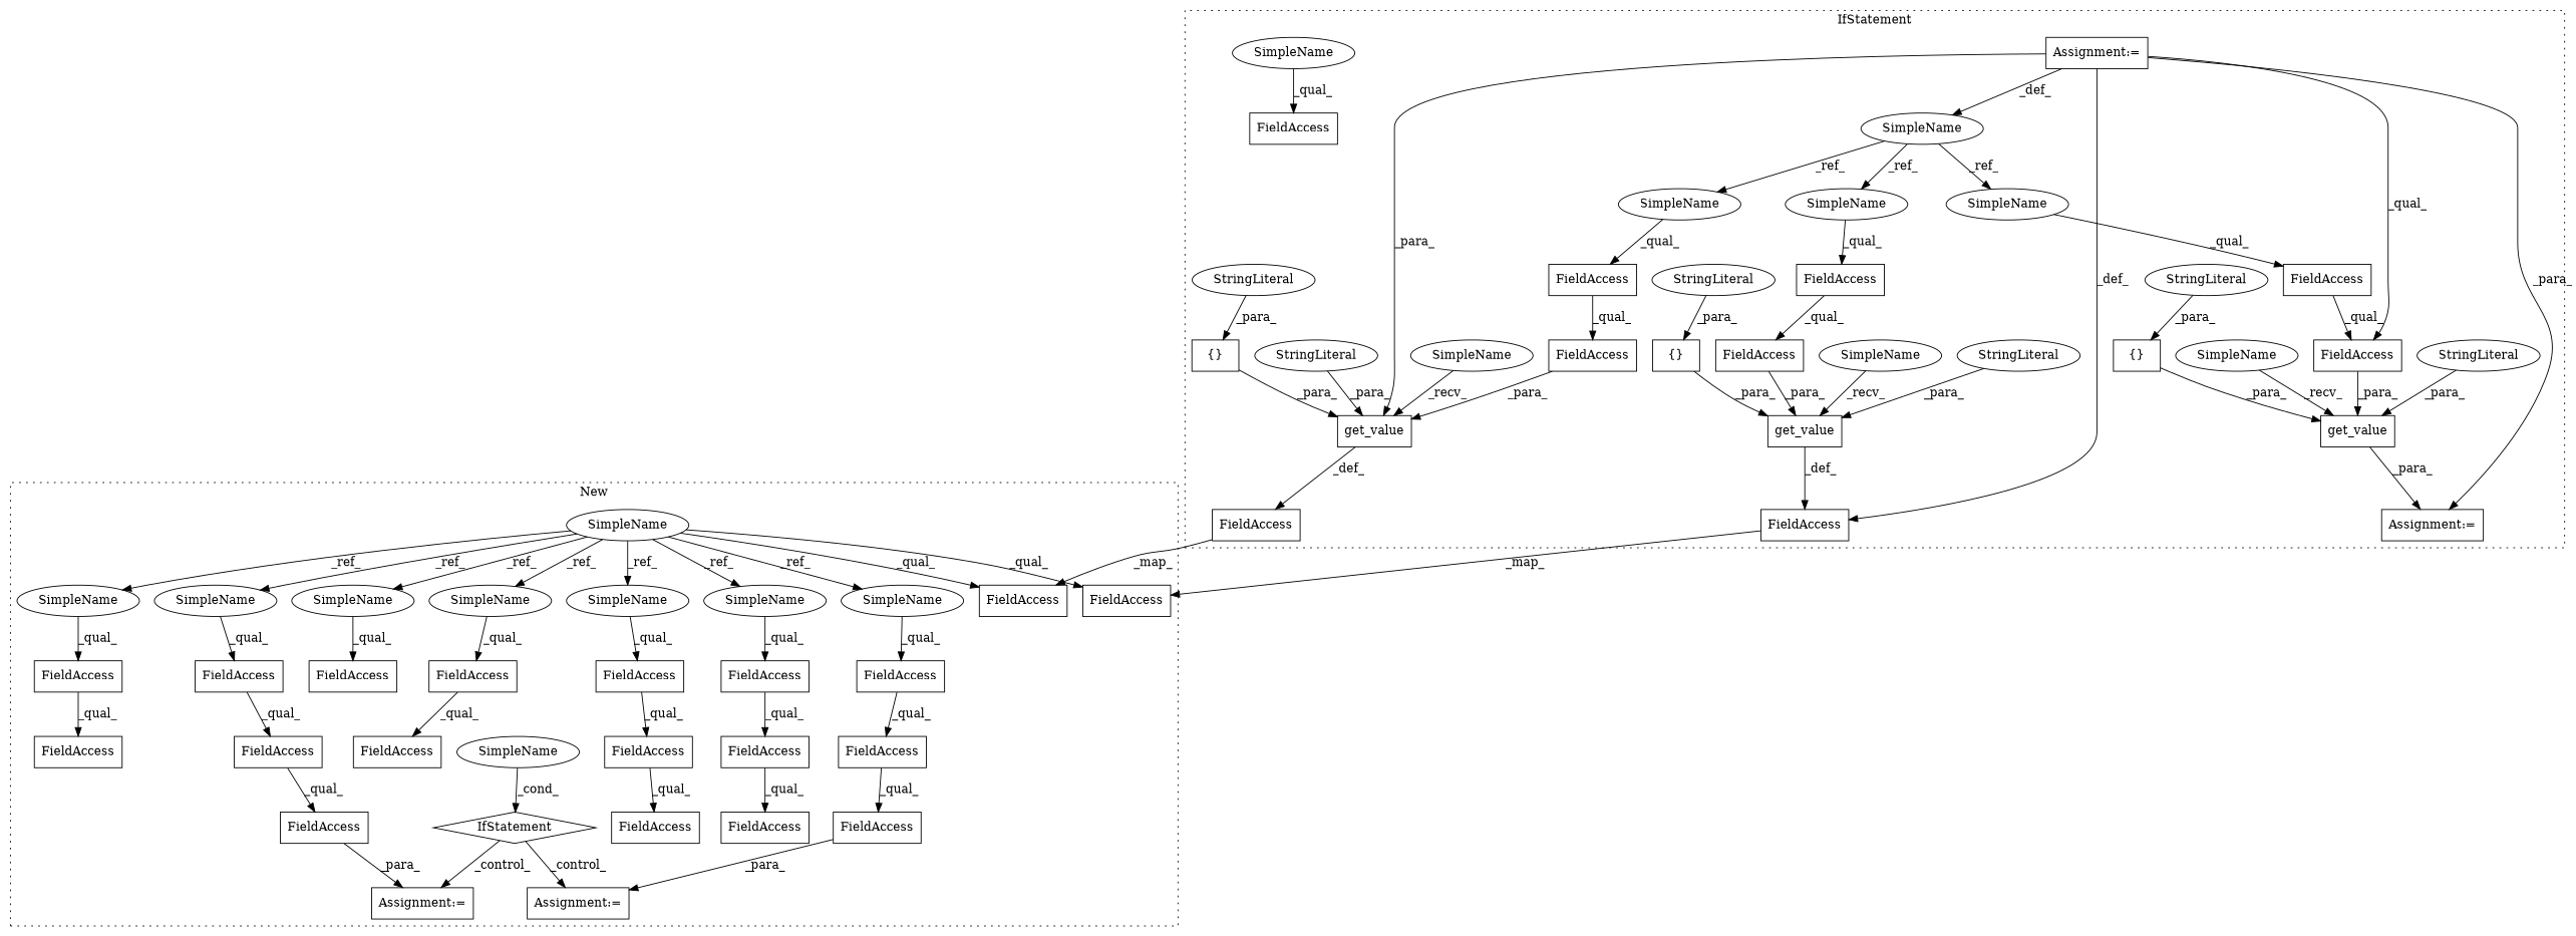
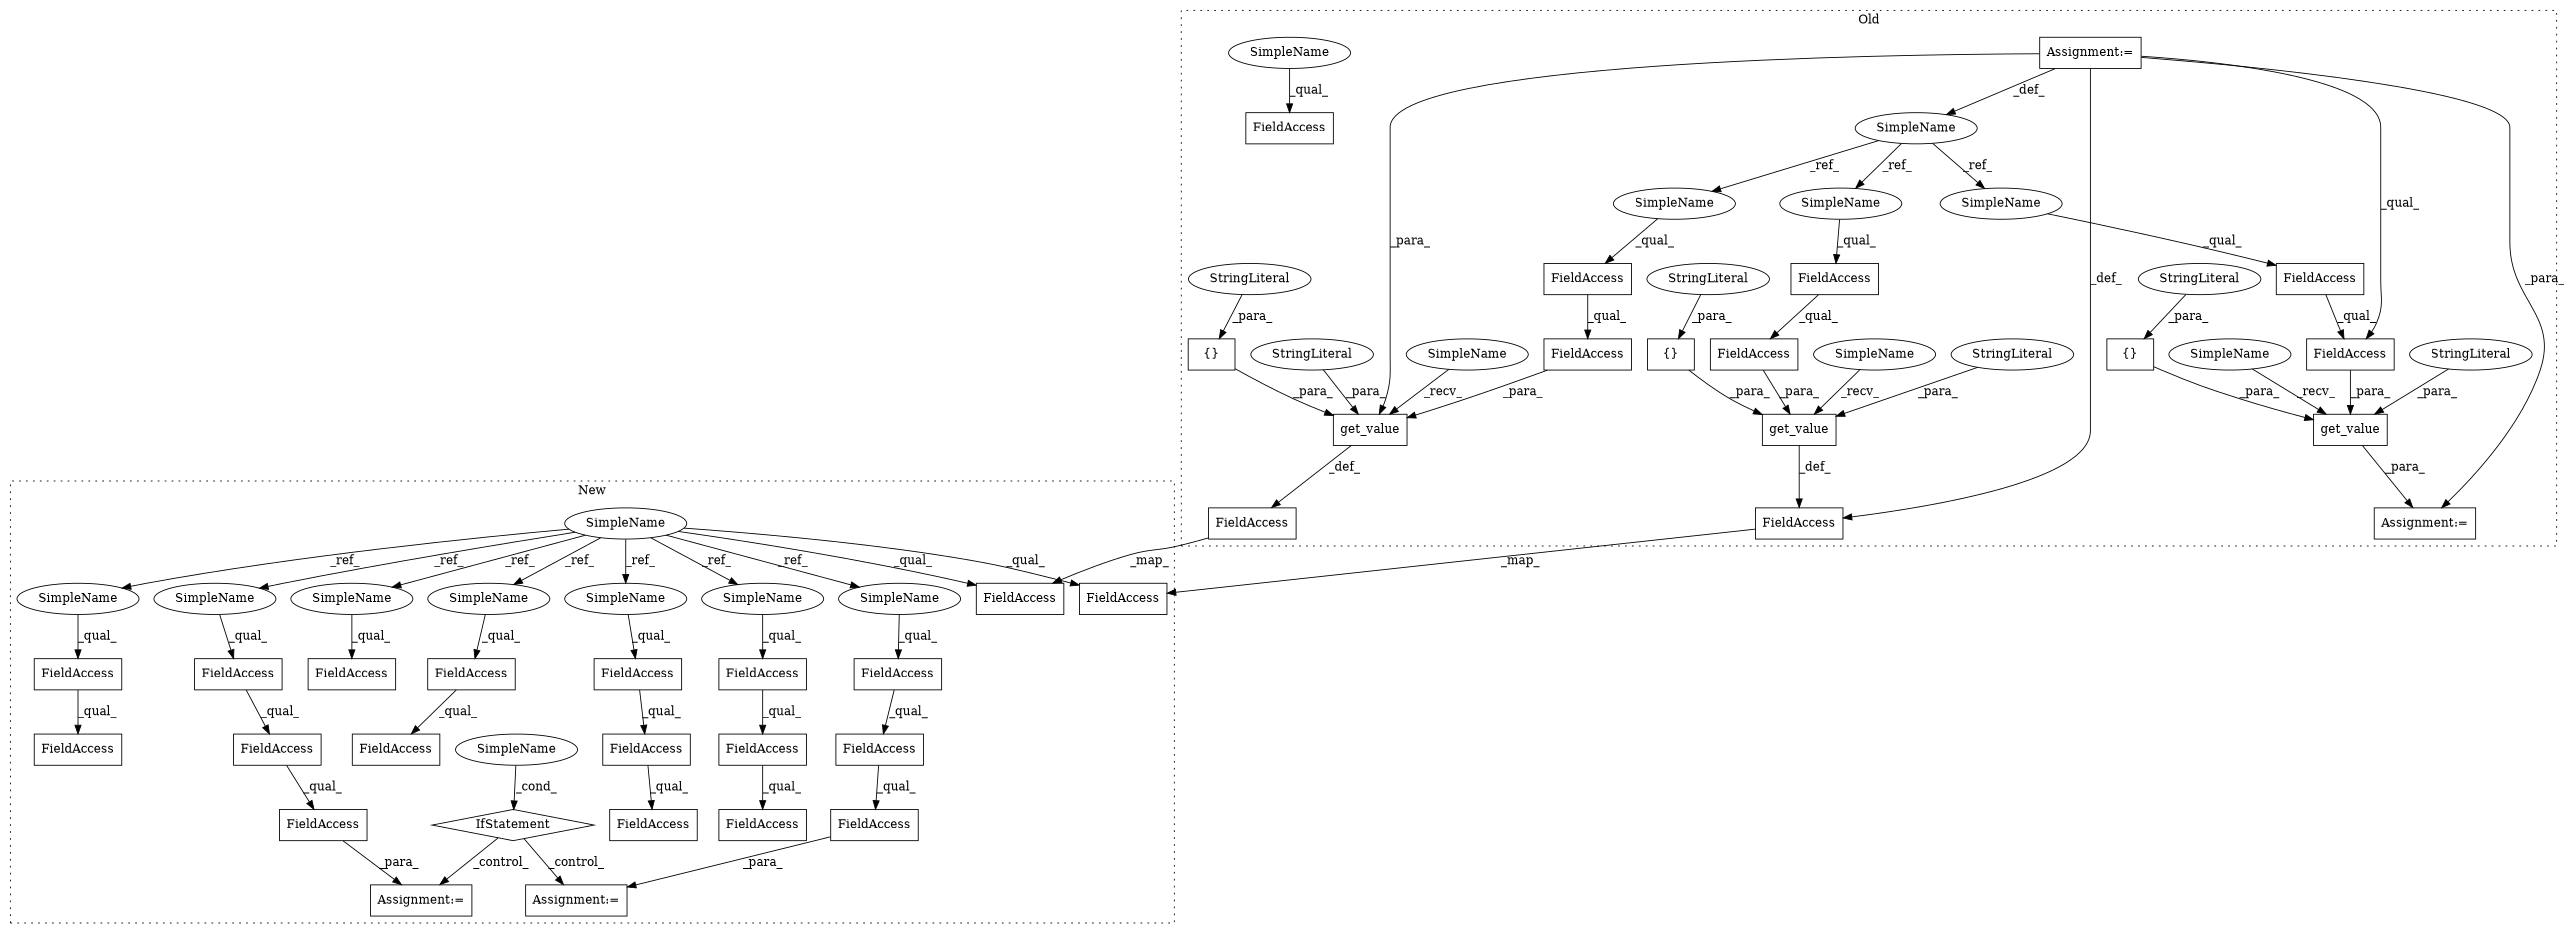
  digraph {
    node [a=22 l=4 s=2112 shape=box]
    n1 [a=32 l="10,1" label=get_value s="2048,2134"]
    n2 [a=7 l=1 label="Assignment:=" s=2042]
    n3 [a=7 l=5 label="Assignment:=" s=1900]
    n4 [l=43 label=FieldAccess s=2382]
    n5 [a=4 l="1,1" label="{}" s="2114,2122"]
    n6 [a=45 l=10 label=StringLiteral s=2124 shape=ellipse]
    n7 [a=45 l=7 label=StringLiteral s=2115 shape=ellipse]
    n8 [a=32 l="10,1" label=get_value s="2372,2465"]
    n9 [a=4 l="1,1" label="{}" s="2438,2453"]
    n10 [a=45 l=10 label=StringLiteral s=2455 shape=ellipse]
    n11 [a=45 l=7 label=StringLiteral s=2439 shape=ellipse]
    n12 [a=32 l="10,1" label=get_value s="2207,2297"]
    n13 [a=4 l="1,1" label="{}" s="2273,2285"]
    n14 [a=45 l=6 label=StringLiteral s=2274 shape=ellipse]
    n15 [a=45 l=10 label=StringLiteral s=2287 shape=ellipse]
    n16 [l=11 label=FieldAccess s=2382]
    n17 [a=42 l=5 label=SimpleName s=1900 shape=ellipse]
    n18 [l=11 label=FieldAccess s=2058]
    n19 [l=43 label=FieldAccess s=2217]
    n20 [l=11 label=FieldAccess s=2217]
    n21 [l=10 label=FieldAccess s=1939]
    n22 [l=43 label=FieldAccess s=2058]
    n23 [l=14 label=FieldAccess s=2352]
    n24 [l=13 label=FieldAccess s=2188]
    n25 [a=42 label=SimpleName s=1939 shape=ellipse]
    n26 [a=42 label=SimpleName s=2043 shape=ellipse]
    n27 [a=42 label=SimpleName s=2367 shape=ellipse]
    n28 [a=42 label=SimpleName s=2202 shape=ellipse]
    n29 [a=42 l=5 label=SimpleName s=2382 shape=ellipse]
    n30 [a=42 l=5 label=SimpleName s=2058 shape=ellipse]
    n31 [a=42 l=5 label=SimpleName s=2217 shape=ellipse]
    n32 [a=25 l="4,2" label=IfStatement s="1875,1939" shape=diamond]
    n33 [a=7 l=1 label="Assignment:=" s=2111]
    n34 [a=42 label=SimpleName shape=ellipse l="" s=""]
    n35 [l=25 label=FieldAccess]
    n36 [l=16 label=FieldAccess]
    n37 [l=11 label=FieldAccess]
    n38 [a=42 label=SimpleName s=1682 shape=ellipse]
    n39 [l=11 label=FieldAccess s=1793]
    n40 [l=17 label=FieldAccess s=1793]
    n41 [l=11 label=FieldAccess s=1773]
    n42 [l=16 label=FieldAccess s=1773]
    n43 [l=11 label=FieldAccess s=2162]
    n44 [l=17 label=FieldAccess s=2162]
    n45 [l=11 label=FieldAccess s=1965]
    n46 [l=26 label=FieldAccess s=2162]
    n47 [l=17 label=FieldAccess s=1965]
    n48 [l=26 label=FieldAccess s=1965]
    n49 [l=11 label=FieldAccess s=1739]
    n50 [l=11 label=FieldAccess s=2016]
    n51 [l=16 label=FieldAccess s=2016]
    n52 [l=25 label=FieldAccess s=2016]
    n53 [a=7 l=1 label="Assignment:=" s=2161]
    n54 [l=14 label=FieldAccess s=2001]
    n55 [l=13 label=FieldAccess s=1951]
    n56 [a=42 label=SimpleName s=1773 shape=ellipse]
    n57 [a=42 label=SimpleName shape=ellipse]
    n58 [a=42 label=SimpleName s=1739 shape=ellipse]
    n59 [a=42 label=SimpleName s=1793 shape=ellipse]
    n60 [a=42 label=SimpleName s=2162 shape=ellipse]
    n61 [a=42 label=SimpleName s=2016 shape=ellipse]
    n62 [a=42 label=SimpleName s=1965 shape=ellipse]
    subgraph cluster_1 {
-     label=IfStatement
+     label=Old
      style=dotted
      n1
      n2
      n3
      n4
      n5
      n6
      n7
      n8
      n9
      n10
      n11
      n12
      n13
      n14
      n15
      n16
      n17
      n18
      n19
      n20
      n21
      n22
      n23
      n24
      n25
      n26
      n27
      n28
      n29
      n30
      n31
    }
    subgraph cluster_2 {
      label=New
      style=dotted
      n32
      n33
      n34
      n35
      n36
      n37
      n38
      n39
      n40
      n41
      n42
      n43
      n44
      n45
      n46
      n47
      n48
      n49
      n50
      n51
      n52
      n53
      n54
      n55
      n56
      n57
      n58
      n59
      n60
      n61
      n62
    }
    n1 -> n2 [label=_para_]
    n3 -> n2 [label=_para_]
    n3 -> n8 [label=_para_]
    n3 -> n17 [label=_def_]
    n3 -> n22 [label=_qual_]
    n3 -> n24 [label=_def_]
    n4 -> n8 [label=_para_]
    n5 -> n1 [label=_para_]
    n6 -> n1 [label=_para_]
    n7 -> n5 [label=_para_]
    n8 -> n23 [label=_def_]
    n9 -> n8 [label=_para_]
    n10 -> n8 [label=_para_]
    n11 -> n9 [label=_para_]
    n12 -> n24 [label=_def_]
    n13 -> n12 [label=_para_]
    n14 -> n13 [label=_para_]
    n15 -> n12 [label=_para_]
    n16 -> n4 [label=_qual_]
    n17 -> n29 [label=_ref_]
    n17 -> n30 [label=_ref_]
    n17 -> n31 [label=_ref_]
    n18 -> n22 [label=_qual_]
    n19 -> n12 [label=_para_]
    n20 -> n19 [label=_qual_]
    n22 -> n1 [label=_para_]
    n23 -> n54 [label=_map_]
    n24 -> n55 [label=_map_]
    n25 -> n21 [label=_qual_]
    n26 -> n1 [label=_recv_]
    n27 -> n8 [label=_recv_]
    n28 -> n12 [label=_recv_]
    n29 -> n16 [label=_qual_]
    n30 -> n18 [label=_qual_]
    n31 -> n20 [label=_qual_]
    n32 -> n33 [label=_control_]
    n32 -> n53 [label=_control_]
    n34 -> n32 [label=_cond_]
    n35 -> n33 [label=_para_]
    n36 -> n35 [label=_qual_]
    n37 -> n36 [label=_qual_]
    n38 -> n54 [label=_qual_]
    n38 -> n55 [label=_qual_]
    n38 -> n56 [label=_ref_]
    n38 -> n57 [label=_ref_]
    n38 -> n58 [label=_ref_]
    n38 -> n59 [label=_ref_]
    n38 -> n60 [label=_ref_]
    n38 -> n61 [label=_ref_]
    n38 -> n62 [label=_ref_]
    n39 -> n40 [label=_qual_]
    n41 -> n42 [label=_qual_]
    n43 -> n44 [label=_qual_]
    n44 -> n46 [label=_qual_]
    n45 -> n47 [label=_qual_]
    n46 -> n53 [label=_para_]
    n47 -> n48 [label=_qual_]
    n50 -> n51 [label=_qual_]
    n51 -> n52 [label=_qual_]
    n56 -> n41 [label=_qual_]
    n57 -> n37 [label=_qual_]
    n58 -> n49 [label=_qual_]
    n59 -> n39 [label=_qual_]
    n60 -> n43 [label=_qual_]
    n61 -> n50 [label=_qual_]
    n62 -> n45 [label=_qual_]
  }
